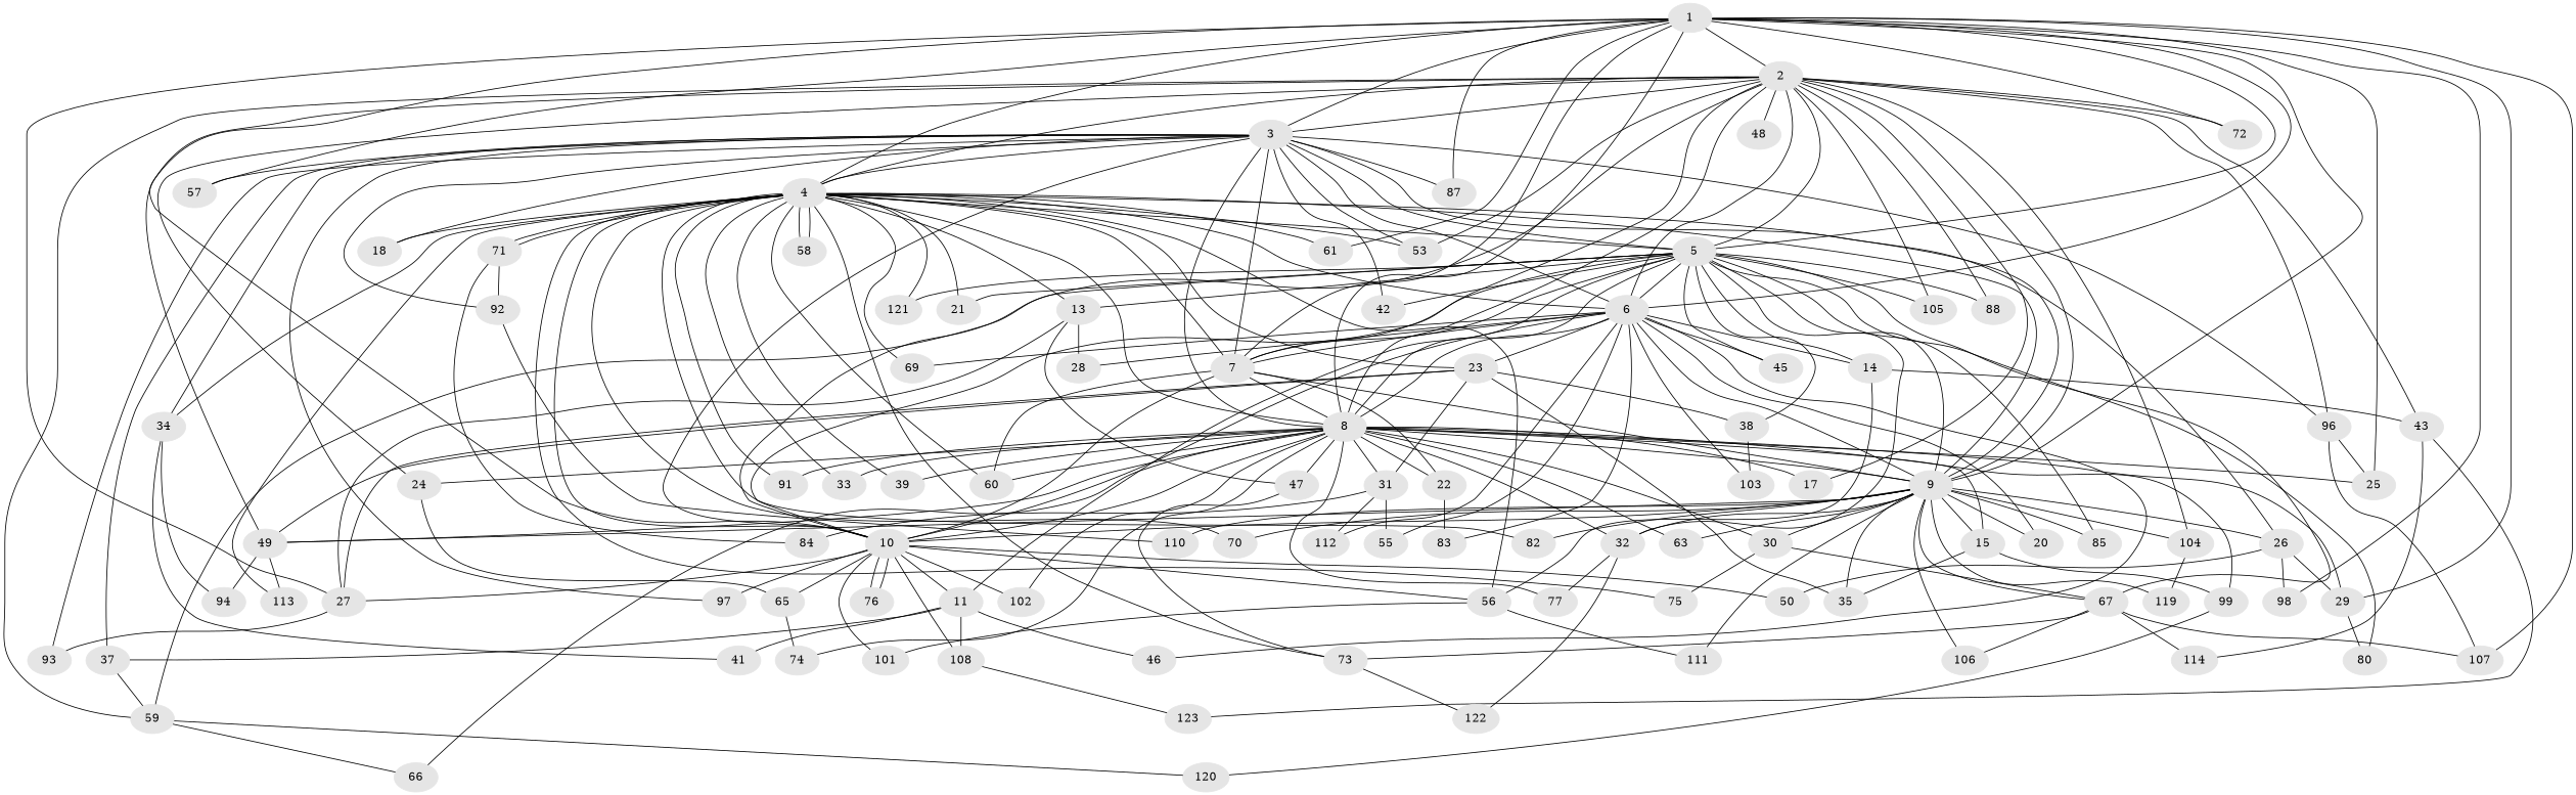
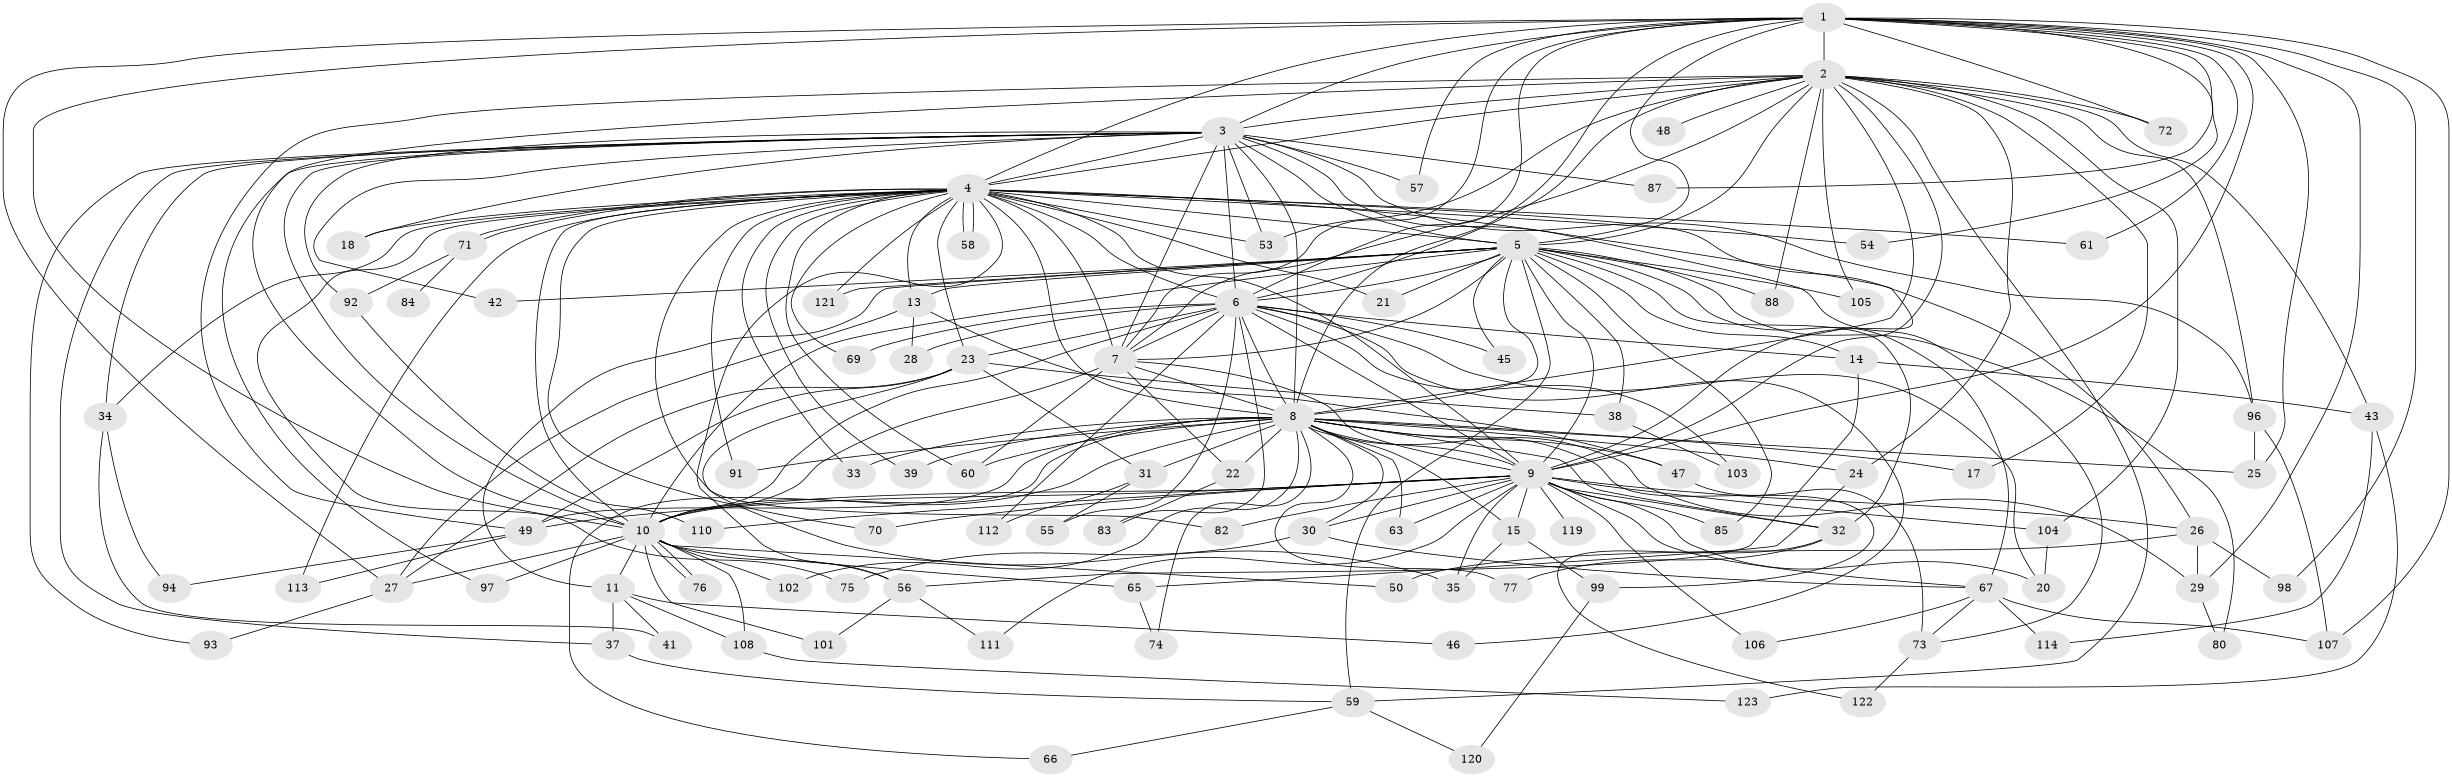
  graph {
    node [color=gray90 style=filled]
    1 [super="+115"]
    2 [super="+117"]
    3 [super="+16"]
    4 [super="+79"]
    5 [super="+51"]
    6 [super="+52"]
    7 [super="+68"]
    8 [super="+12"]
    9 [super="+19"]
    10 [super="+81"]
    25
    27 [super="+40"]
    29
+   54
    57
    61
    72
    87
    98
    107 [super="+116"]
    17
    24
    43
    48
    49 [super="+100"]
    53 [super="+109"]
    59 [super="+90"]
    88
    96
    104
    105
    18
    34
    37
    42
    92
    93
    97
    13
    21
    23 [super="+64"]
    26 [super="+89"]
    33
    39
    56
    58
    60
    69
    70
    71
    73
    75
    82
    91
    113
    121
    11 [super="+118"]
    14 [super="+86"]
    32 [super="+62"]
    38
    45
    67 [super="+78"]
    80
    85
    20
    28
    46
    55
    83
    103
    112
    22
    15
    30
    31
    47 [super="+95"]
    63
    66
    74
    77
    99
    102
    35 [super="+44"]
    106
    110
    111
    119
    50
    65
    76
    101
    108
    114
    123
    94
    120
    41
    84
    122
    1 -- 2
    1 -- 3
    1 -- 4
    1 -- 5
    1 -- 6
    1 -- 7
    1 -- 8
    1 -- 9
    1 -- 10
    1 -- 25
    1 -- 27
    1 -- 29
+   1 -- 54
    1 -- 57
    1 -- 61
    1 -- 72
    1 -- 87
    1 -- 98
    1 -- 107
    2 -- 3
    2 -- 4
    2 -- 5
    2 -- 6
    2 -- 7
    2 -- 8
    2 -- 9 [weight=2]
    2 -- 10
    2 -- 72
    2 -- 17
    2 -- 24
    2 -- 43
    2 -- 48
    2 -- 49
    2 -- 53
    2 -- 59
    2 -- 88
    2 -- 96
    2 -- 104
    2 -- 105
    3 -- 4
    3 -- 5
    3 -- 6 [weight=2]
    3 -- 7
    3 -- 8
    3 -- 9 [weight=2]
    3 -- 10
    3 -- 57
    3 -- 87
    3 -- 53
    3 -- 96
    3 -- 18
    3 -- 34
    3 -- 37
    3 -- 42
    3 -- 92
    3 -- 93
    3 -- 97
    4 -- 5
    4 -- 6
    4 -- 7
    4 -- 8
    4 -- 9 [weight=2]
    4 -- 10
+   4 -- 54
    4 -- 61
    4 -- 53
    4 -- 18
    4 -- 34
    4 -- 13
    4 -- 21
    4 -- 23
    4 -- 26
    4 -- 33
    4 -- 39
    4 -- 56
    4 -- 58
    4 -- 58
    4 -- 60
    4 -- 69
    4 -- 70
    4 -- 71
    4 -- 71
    4 -- 73
    4 -- 75
    4 -- 82
    4 -- 91
    4 -- 113
    4 -- 121
    5 -- 6
    5 -- 7
    5 -- 8 [weight=3]
    5 -- 9
    5 -- 10
    5 -- 59
    5 -- 88
    5 -- 105
    5 -- 42
    5 -- 13
    5 -- 21
    5 -- 121
    5 -- 11
    5 -- 14
    5 -- 32
    5 -- 38
    5 -- 45
    5 -- 67
    5 -- 80
    5 -- 85
    6 -- 7
    6 -- 8
    6 -- 9
    6 -- 10
    6 -- 23
    6 -- 69
    6 -- 14
    6 -- 45
    6 -- 20
    6 -- 28
    6 -- 46
    6 -- 55
    6 -- 83
    6 -- 103
    6 -- 112
    7 -- 8
    7 -- 9
    7 -- 10
    7 -- 60
    7 -- 22
    8 -- 9
    8 -- 10
    8 -- 25
    8 -- 29
    8 -- 17
    8 -- 24
    8 -- 49
    8 -- 33
    8 -- 39
    8 -- 60
    8 -- 91
    8 -- 32
    8 -- 22
    8 -- 15
    8 -- 30
    8 -- 31
    8 -- 47
    8 -- 63
    8 -- 66
    8 -- 74
    8 -- 77
    8 -- 99
    8 -- 102
    9 -- 10 [weight=2]
    9 -- 49
    9 -- 104
    9 -- 26
    9 -- 70
    9 -- 82
    9 -- 32
    9 -- 67
    9 -- 85
    9 -- 20
    9 -- 15
    9 -- 30
    9 -- 63
    9 -- 35
    9 -- 106
    9 -- 110
    9 -- 111
    9 -- 119
    10 -- 27
    10 -- 97
    10 -- 56
    10 -- 11 [weight=2]
    10 -- 102
    10 -- 50
    10 -- 65
    10 -- 76
    10 -- 76
    10 -- 101
    10 -- 108
    27 -- 93
    29 -- 80
    24 -- 65
    43 -- 114
    43 -- 123
    49 -- 113
    49 -- 94
    59 -- 66
    59 -- 120
    96 -- 25
    96 -- 107
-   104 -- 119
+   104 -- 20
    34 -- 94
    34 -- 41
    37 -- 59
    92 -- 110
    13 -- 27
    13 -- 28
    13 -- 47
    23 -- 27
    23 -- 49
    23 -- 38
    23 -- 31
    23 -- 35
    26 -- 29
    26 -- 98
    26 -- 50
    56 -- 111
    56 -- 101
    71 -- 92
    71 -- 84
    73 -- 122
    11 -- 37
    11 -- 46
    11 -- 108
    11 -- 41
    14 -- 43
    14 -- 56
    32 -- 77
    32 -- 122
    38 -- 103
    67 -- 107
    67 -- 73
    67 -- 106
    67 -- 114
    22 -- 83
    15 -- 99
    15 -- 35
    30 -- 75
    30 -- 67
    31 -- 55
    31 -- 112
-   31 -- 84
    47 -- 73
    99 -- 120
    65 -- 74
    108 -- 123
  }
